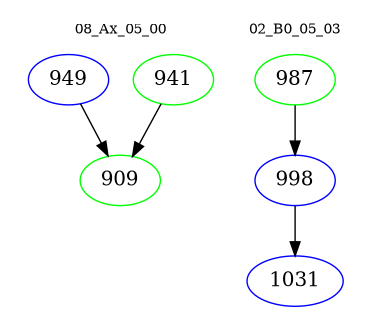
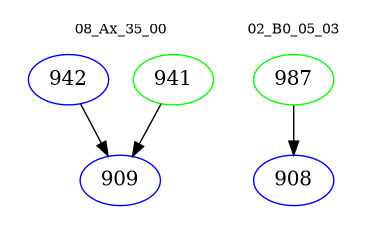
  digraph {
    node [color=blue]
    edge [color=black]
    n1 [color=green label=941]
-   n2 [label=949]
-   n3 [color=green label=909]
+   n2 [label=942]
+   n3 [label=909]
    n4 [color=green label=987]
-   n5 [label=998]
-   n6 [label=1031]
+   n5 [label=908]
    subgraph cluster_1 {
      color=white
      fontsize=10
-     label="08_Ax_05_00"
+     label="08_Ax_35_00"
      n1
      n2
      n3
    }
    subgraph cluster_2 {
      color=white
      fontsize=10
      label="02_B0_05_03"
      n4
      n5
-     n6
    }
    n1 -> n3
    n2 -> n3
    n4 -> n5
-   n5 -> n6
  }
